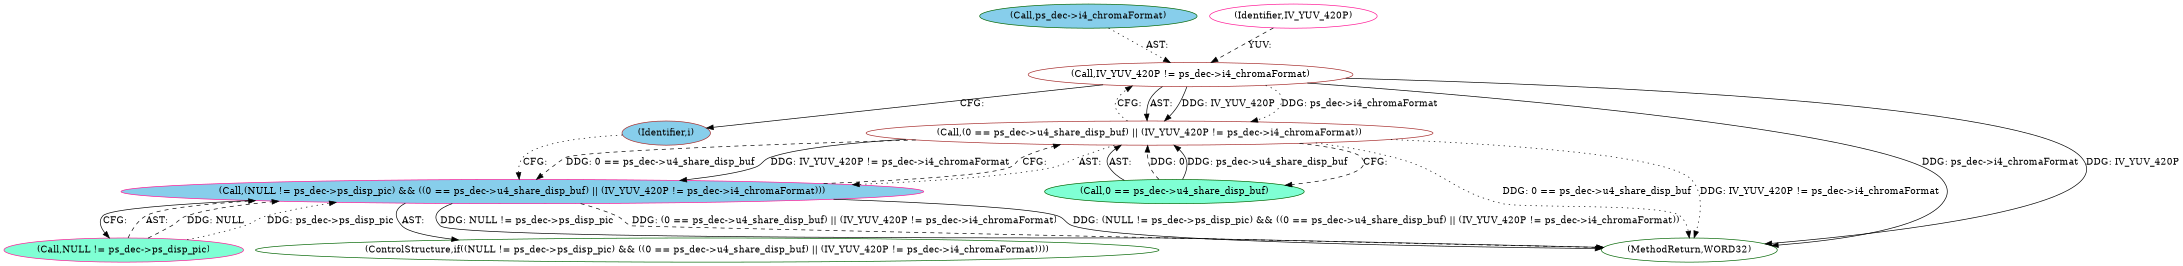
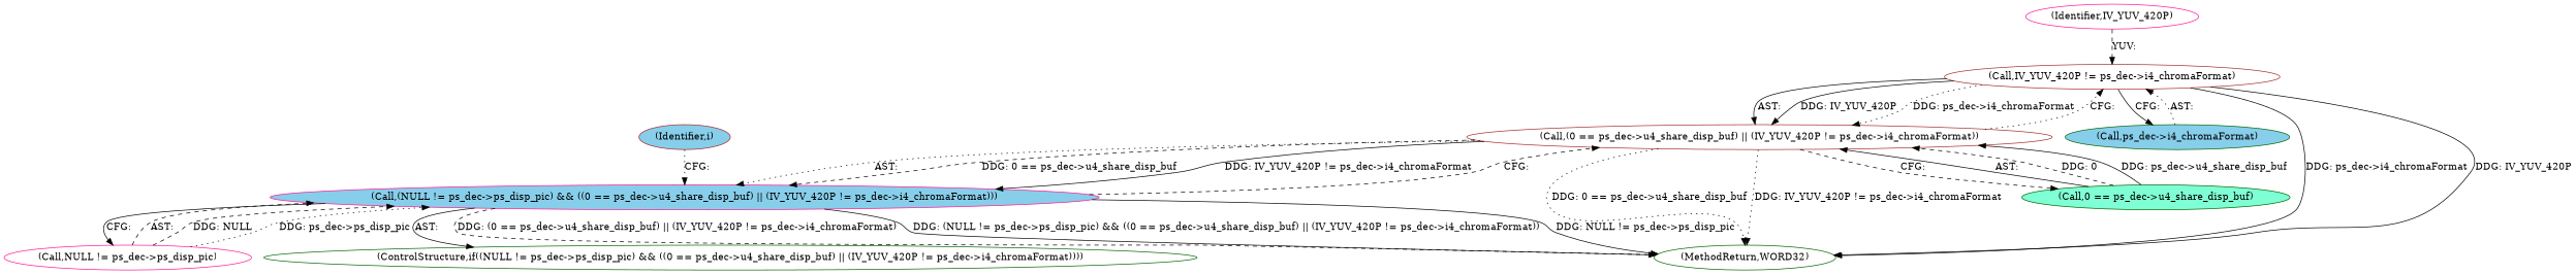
  digraph {
    node [color=darkgreen fillcolor=white style=filled]
    edge [style=solid]
    n1 [color=brown label="(Call,IV_YUV_420P != ps_dec->i4_chromaFormat)"]
    n2 [color=brown label="(Call,(0 == ps_dec->u4_share_disp_buf) || (IV_YUV_420P != ps_dec->i4_chromaFormat))"]
    n3 [fillcolor=skyblue label="(Call,ps_dec->i4_chromaFormat)"]
    n4 [label="(MethodReturn,WORD32)"]
    n5 [color=deeppink fillcolor=skyblue label="(Call,(NULL != ps_dec->ps_disp_pic) && ((0 == ps_dec->u4_share_disp_buf) || (IV_YUV_420P != ps_dec->i4_chromaFormat)))"]
    n6 [fillcolor=aquamarine label="(Call,0 == ps_dec->u4_share_disp_buf)"]
-   n7 [color=deeppink fillcolor=aquamarine label="(Call,NULL != ps_dec->ps_disp_pic)"]
+   n7 [color=deeppink label="(Call,NULL != ps_dec->ps_disp_pic)"]
    n8 [label="(ControlStructure,if((NULL != ps_dec->ps_disp_pic) && ((0 == ps_dec->u4_share_disp_buf) || (IV_YUV_420P != ps_dec->i4_chromaFormat))))"]
    n9 [color=brown fillcolor=skyblue label="(Identifier,i)"]
    n10 [color=deeppink label="(Identifier,IV_YUV_420P)"]
    n1 -> n2 [label="AST: "]
    n1 -> n2 [label="DDG: IV_YUV_420P"]
    n1 -> n2 [label="DDG: ps_dec->i4_chromaFormat" style=dotted]
-   n1 -> n9 [label="CFG: "]
+   n1 -> n3 [label="CFG: "]
    n1 -> n4 [label="DDG: ps_dec->i4_chromaFormat"]
    n1 -> n4 [label="DDG: IV_YUV_420P"]
    n2 -> n1 [label="CFG: " style=dotted]
    n2 -> n4 [label="DDG: 0 == ps_dec->u4_share_disp_buf" style=dotted]
    n2 -> n4 [label="DDG: IV_YUV_420P != ps_dec->i4_chromaFormat" style=dotted]
    n2 -> n5 [label="AST: " style=dotted]
    n2 -> n5 [label="DDG: 0 == ps_dec->u4_share_disp_buf" style=dashed]
    n2 -> n5 [label="DDG: IV_YUV_420P != ps_dec->i4_chromaFormat"]
    n2 -> n6 [label="CFG: " style=dashed]
    n3 -> n1 [label="AST: " style=dotted]
    n5 -> n2 [label="CFG: " style=dashed]
    n5 -> n4 [label="DDG: (0 == ps_dec->u4_share_disp_buf) || (IV_YUV_420P != ps_dec->i4_chromaFormat)" style=dashed]
    n5 -> n4 [label="DDG: (NULL != ps_dec->ps_disp_pic) && ((0 == ps_dec->u4_share_disp_buf) || (IV_YUV_420P != ps_dec->i4_chromaFormat))"]
    n5 -> n4 [label="DDG: NULL != ps_dec->ps_disp_pic"]
    n5 -> n7 [label="CFG: "]
    n5 -> n8 [label="AST: "]
    n6 -> n2 [label="AST: "]
    n6 -> n2 [label="DDG: 0" style=dashed]
    n6 -> n2 [label="DDG: ps_dec->u4_share_disp_buf"]
    n7 -> n5 [label="AST: " style=dashed]
    n7 -> n5 [label="DDG: NULL" style=dashed]
    n7 -> n5 [label="DDG: ps_dec->ps_disp_pic" style=dotted]
    n9 -> n5 [label="CFG: " style=dotted]
    n10 -> n1 [label="YUV: " style=dashed]
  }
